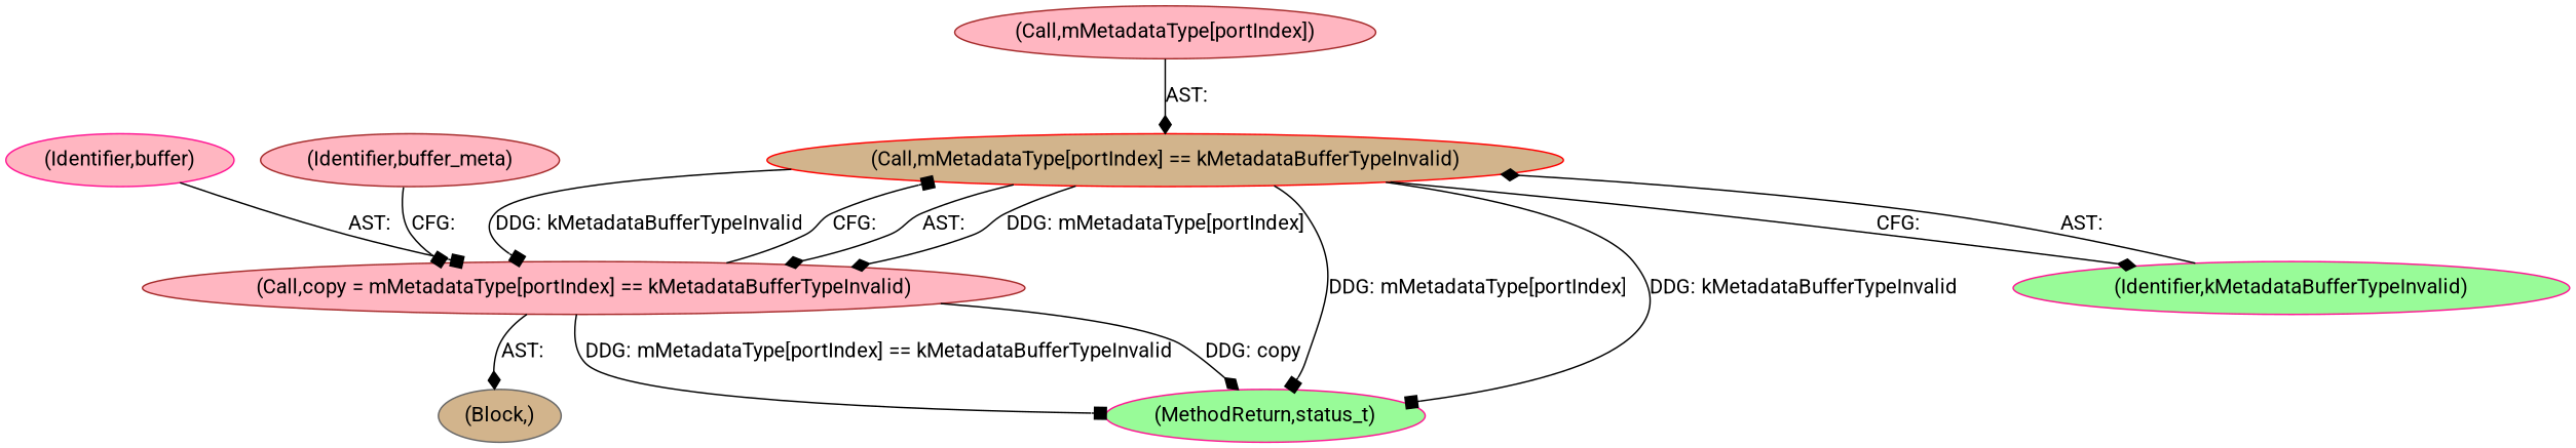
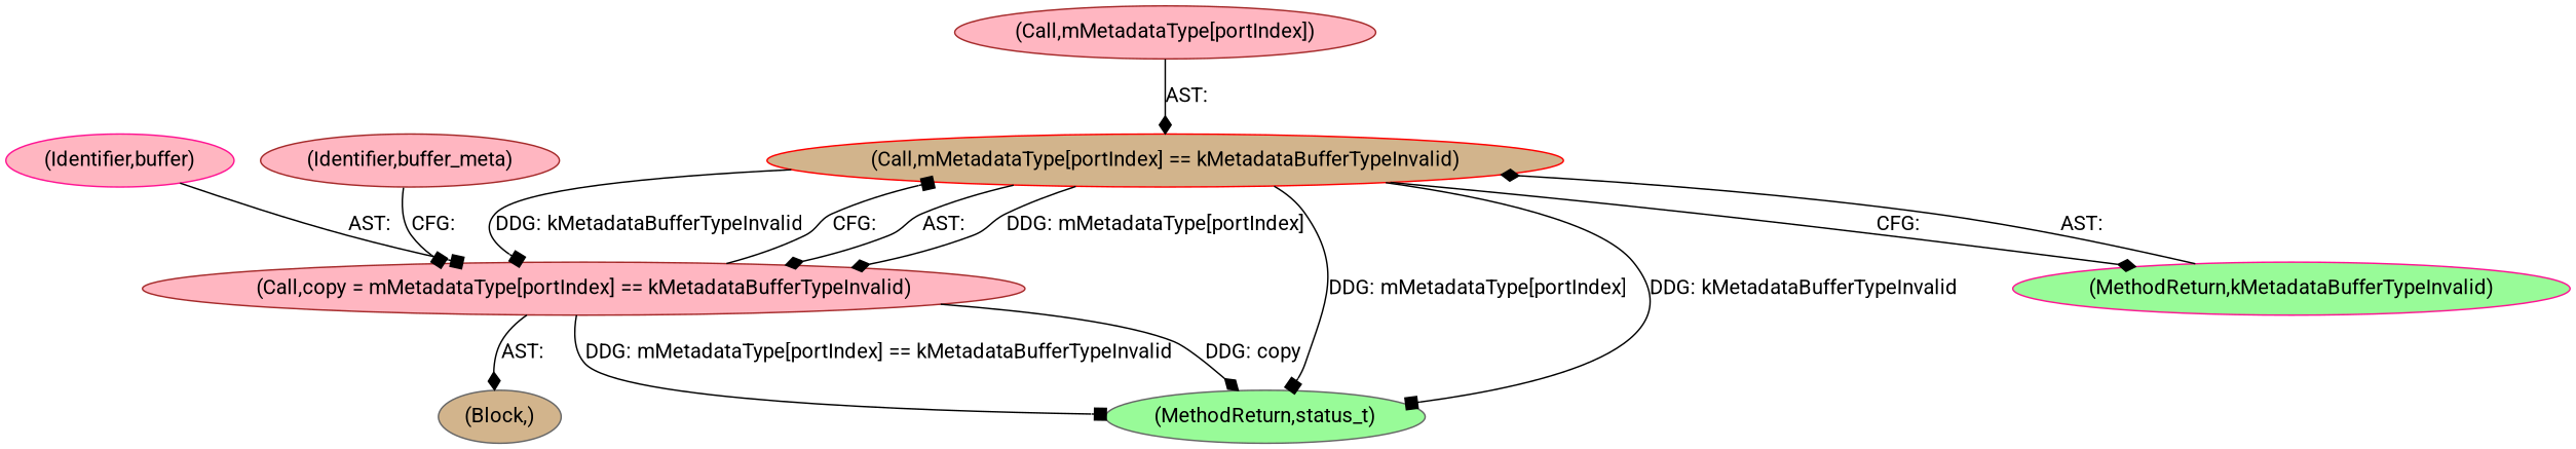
  digraph {
    fontname=Roboto
    node [color=brown fillcolor=lightpink fontname=Roboto style=filled]
    edge [arrowhead=diamond fontname=Roboto]
    n1 [color=red fillcolor=tan label="(Call,mMetadataType[portIndex] == kMetadataBufferTypeInvalid)"]
    n2 [label="(Call,copy = mMetadataType[portIndex] == kMetadataBufferTypeInvalid)"]
-   n3 [color=deeppink fillcolor=palegreen label="(MethodReturn,status_t)"]
-   n4 [color=deeppink fillcolor=palegreen label="(Identifier,kMetadataBufferTypeInvalid)"]
+   n3 [color=gray40 fillcolor=palegreen label="(MethodReturn,status_t)"]
+   n4 [color=deeppink fillcolor=palegreen label="(MethodReturn,kMetadataBufferTypeInvalid)"]
    n5 [color=gray40 fillcolor=tan label="(Block,)"]
    n6 [color=deeppink label="(Identifier,buffer)"]
    n7 [label="(Identifier,buffer_meta)"]
    n8 [label="(Call,mMetadataType[portIndex])"]
    n1 -> n2 [label="AST: "]
    n1 -> n2 [label="DDG: mMetadataType[portIndex]"]
    n1 -> n2 [arrowhead=box label="DDG: kMetadataBufferTypeInvalid"]
    n1 -> n3 [arrowhead=box label="DDG: mMetadataType[portIndex]"]
    n1 -> n3 [arrowhead=box label="DDG: kMetadataBufferTypeInvalid"]
    n1 -> n4 [label="CFG: "]
    n2 -> n1 [arrowhead=box label="CFG: "]
    n2 -> n3 [arrowhead=box label="DDG: mMetadataType[portIndex] == kMetadataBufferTypeInvalid"]
    n2 -> n3 [label="DDG: copy"]
    n2 -> n5 [label="AST: "]
    n4 -> n1 [label="AST: "]
    n6 -> n2 [arrowhead=box label="AST: "]
    n7 -> n2 [arrowhead=box label="CFG: "]
    n8 -> n1 [label="AST: "]
  }
